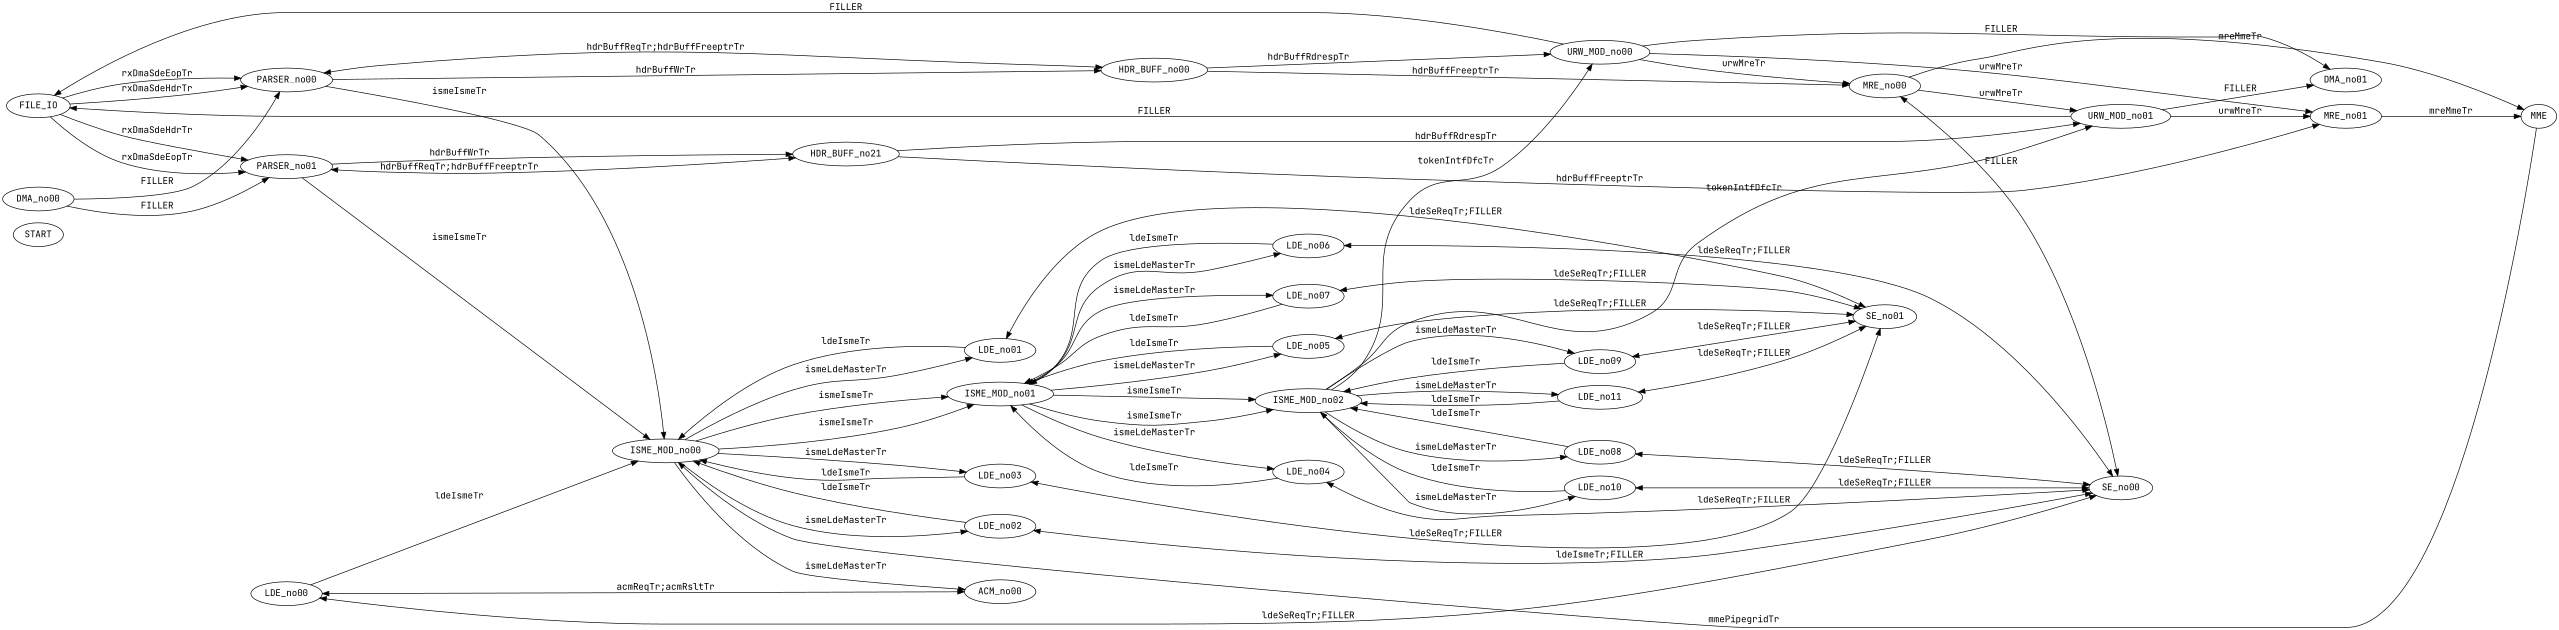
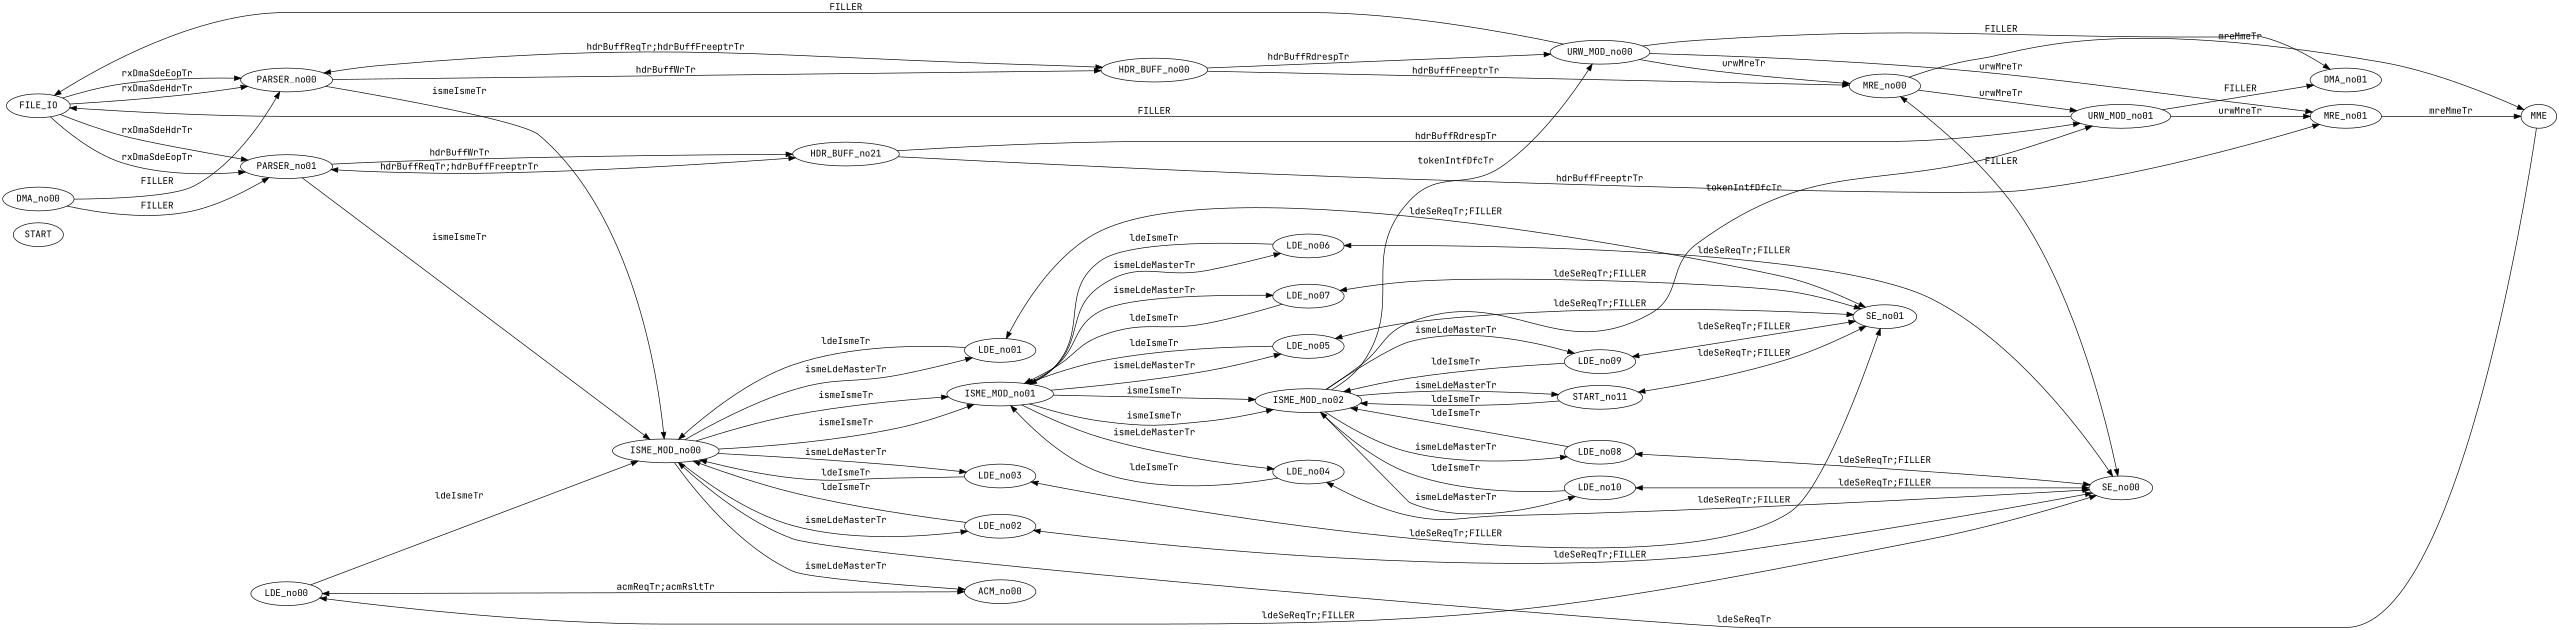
  digraph {
    fontname="JetBrains Mono"
    rankdir=LR
    ranksep=2.0
    weight=0.5
    node [fontname="JetBrains Mono"]
    edge [fontname="JetBrains Mono"]
    START
    FILE_IO
    PARSER_no00
    PARSER_no01
    ISME_MOD_no00
    HDR_BUFF_no00
    n7 [label=HDR_BUFF_no21]
    LDE_no00
    SE_no00
    ACM_no00
    LDE_no01
    LDE_no02
    LDE_no03
    ISME_MOD_no01
    SE_no01
    LDE_no04
    LDE_no05
    LDE_no06
    LDE_no07
    ISME_MOD_no02
    LDE_no08
    LDE_no09
    LDE_no10
-   LDE_no11
+   LDE_no11 [label=START_no11]
    URW_MOD_no00
    URW_MOD_no01
    MRE_no00
    MRE_no01
    DMA_no01
    MME
    DMA_no00
    FILE_IO -> PARSER_no00 [label=rxDmaSdeHdrTr]
    FILE_IO -> PARSER_no00 [label=rxDmaSdeEopTr]
    FILE_IO -> PARSER_no01 [label=rxDmaSdeHdrTr]
    FILE_IO -> PARSER_no01 [label=rxDmaSdeEopTr]
    PARSER_no00 -> ISME_MOD_no00 [label=ismeIsmeTr]
    PARSER_no00 -> HDR_BUFF_no00 [dir=both label="hdrBuffReqTr;hdrBuffFreeptrTr"]
    PARSER_no00 -> HDR_BUFF_no00 [label=hdrBuffWrTr]
    PARSER_no01 -> ISME_MOD_no00 [label=ismeIsmeTr]
    PARSER_no01 -> n7 [dir=both label="hdrBuffReqTr;hdrBuffFreeptrTr"]
    PARSER_no01 -> n7 [label=hdrBuffWrTr]
    ISME_MOD_no00 -> ACM_no00 [label=ismeLdeMasterTr]
    ISME_MOD_no00 -> LDE_no01 [label=ismeLdeMasterTr]
    ISME_MOD_no00 -> LDE_no02 [label=ismeLdeMasterTr]
    ISME_MOD_no00 -> LDE_no03 [label=ismeLdeMasterTr]
    ISME_MOD_no00 -> ISME_MOD_no01 [label=ismeIsmeTr]
    ISME_MOD_no00 -> ISME_MOD_no01 [label=ismeIsmeTr]
    HDR_BUFF_no00 -> URW_MOD_no00 [label=hdrBuffRdrespTr]
    HDR_BUFF_no00 -> MRE_no00 [label=hdrBuffFreeptrTr]
    n7 -> URW_MOD_no01 [label=hdrBuffRdrespTr]
    n7 -> MRE_no01 [label=hdrBuffFreeptrTr]
    LDE_no00 -> ISME_MOD_no00 [label=ldeIsmeTr]
    LDE_no00 -> SE_no00 [dir=both label="ldeSeReqTr;FILLER"]
    LDE_no00 -> ACM_no00 [dir=both label="acmReqTr;acmRsltTr"]
    LDE_no01 -> ISME_MOD_no00 [label=ldeIsmeTr]
    LDE_no01 -> SE_no01 [dir=both label="ldeSeReqTr;FILLER"]
    LDE_no02 -> ISME_MOD_no00 [label=ldeIsmeTr]
-   LDE_no02 -> SE_no00 [dir=both label="ldeIsmeTr;FILLER"]
+   LDE_no02 -> SE_no00 [dir=both label="ldeSeReqTr;FILLER"]
    LDE_no03 -> ISME_MOD_no00 [label=ldeIsmeTr]
    LDE_no03 -> SE_no01 [dir=both label="ldeSeReqTr;FILLER"]
    ISME_MOD_no01 -> LDE_no04 [label=ismeLdeMasterTr]
    ISME_MOD_no01 -> LDE_no05 [label=ismeLdeMasterTr]
    ISME_MOD_no01 -> LDE_no06 [label=ismeLdeMasterTr]
    ISME_MOD_no01 -> LDE_no07 [label=ismeLdeMasterTr]
    ISME_MOD_no01 -> ISME_MOD_no02 [label=ismeIsmeTr]
    ISME_MOD_no01 -> ISME_MOD_no02 [label=ismeIsmeTr]
    LDE_no04 -> SE_no00 [dir=both label="ldeSeReqTr;FILLER"]
    LDE_no04 -> ISME_MOD_no01 [label=ldeIsmeTr]
    LDE_no05 -> ISME_MOD_no01 [label=ldeIsmeTr]
    LDE_no05 -> SE_no01 [dir=both label="ldeSeReqTr;FILLER"]
    LDE_no06 -> SE_no00 [dir=both label="ldeSeReqTr;FILLER"]
    LDE_no06 -> ISME_MOD_no01 [label=ldeIsmeTr]
    LDE_no07 -> ISME_MOD_no01 [label=ldeIsmeTr]
    LDE_no07 -> SE_no01 [dir=both label="ldeSeReqTr;FILLER"]
    ISME_MOD_no02 -> LDE_no08 [label=ismeLdeMasterTr]
    ISME_MOD_no02 -> LDE_no09 [label=ismeLdeMasterTr]
    ISME_MOD_no02 -> LDE_no10 [label=ismeLdeMasterTr]
    ISME_MOD_no02 -> LDE_no11 [label=ismeLdeMasterTr]
    ISME_MOD_no02 -> URW_MOD_no00 [label=tokenIntfDfcTr]
    ISME_MOD_no02 -> URW_MOD_no01 [label=tokenIntfDfcTr]
    LDE_no08 -> SE_no00 [dir=both label="ldeSeReqTr;FILLER"]
    LDE_no08 -> ISME_MOD_no02 [label=ldeIsmeTr]
    LDE_no09 -> SE_no01 [dir=both label="ldeSeReqTr;FILLER"]
    LDE_no09 -> ISME_MOD_no02 [label=ldeIsmeTr]
    LDE_no10 -> SE_no00 [dir=both label="ldeSeReqTr;FILLER"]
    LDE_no10 -> ISME_MOD_no02 [label=ldeIsmeTr]
    LDE_no11 -> SE_no01 [dir=both label="ldeSeReqTr;FILLER"]
    LDE_no11 -> ISME_MOD_no02 [label=ldeIsmeTr]
    URW_MOD_no00 -> FILE_IO [label=FILLER]
    URW_MOD_no00 -> MRE_no00 [label=urwMreTr]
    URW_MOD_no00 -> MRE_no01 [label=urwMreTr]
    URW_MOD_no00 -> DMA_no01 [label=FILLER]
    URW_MOD_no01 -> FILE_IO [label=FILLER]
    URW_MOD_no01 -> MRE_no01 [label=urwMreTr]
    URW_MOD_no01 -> DMA_no01 [label=FILLER]
    MRE_no00 -> SE_no00 [dir=both label=FILLER]
    MRE_no00 -> URW_MOD_no01 [label=urwMreTr]
    MRE_no00 -> MME [label=mreMmeTr]
    MRE_no01 -> MME [label=mreMmeTr]
-   MME -> ISME_MOD_no00 [label=mmePipegridTr]
+   MME -> ISME_MOD_no00 [label=ldeSeReqTr]
    DMA_no00 -> PARSER_no00 [label=FILLER]
    DMA_no00 -> PARSER_no01 [label=FILLER]
  }
